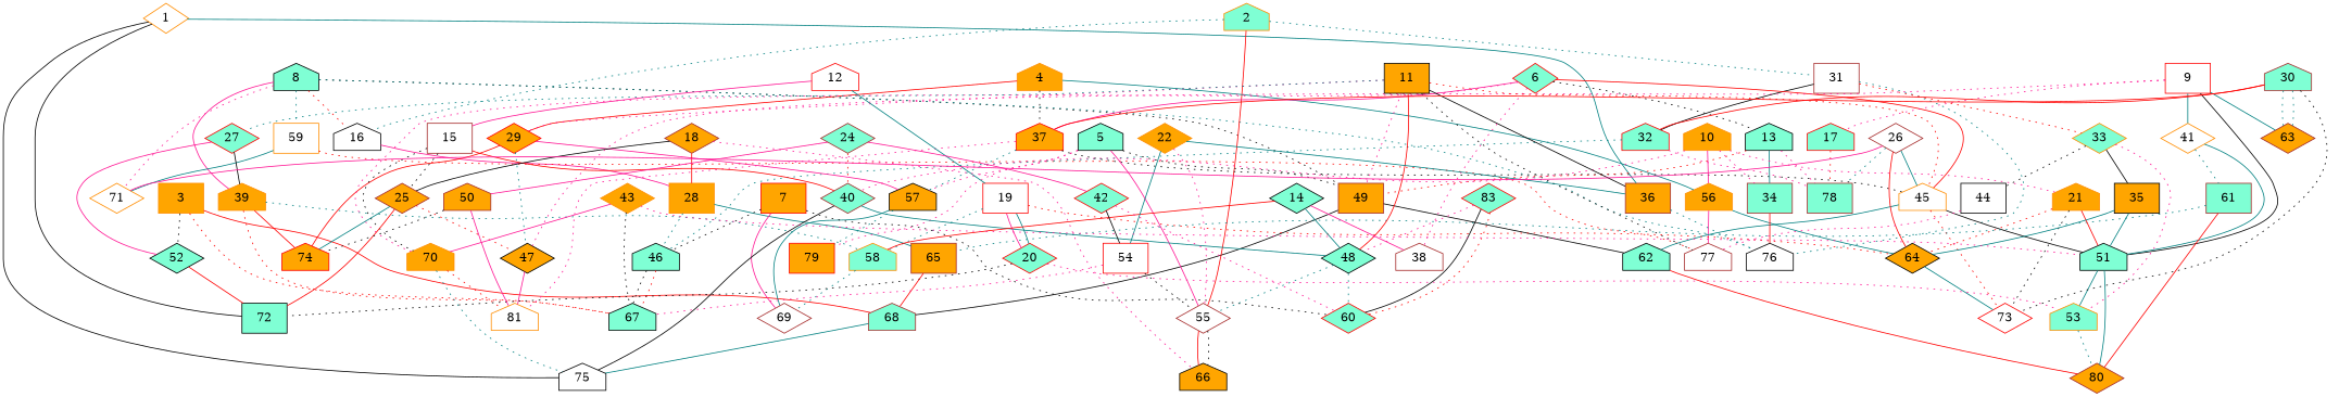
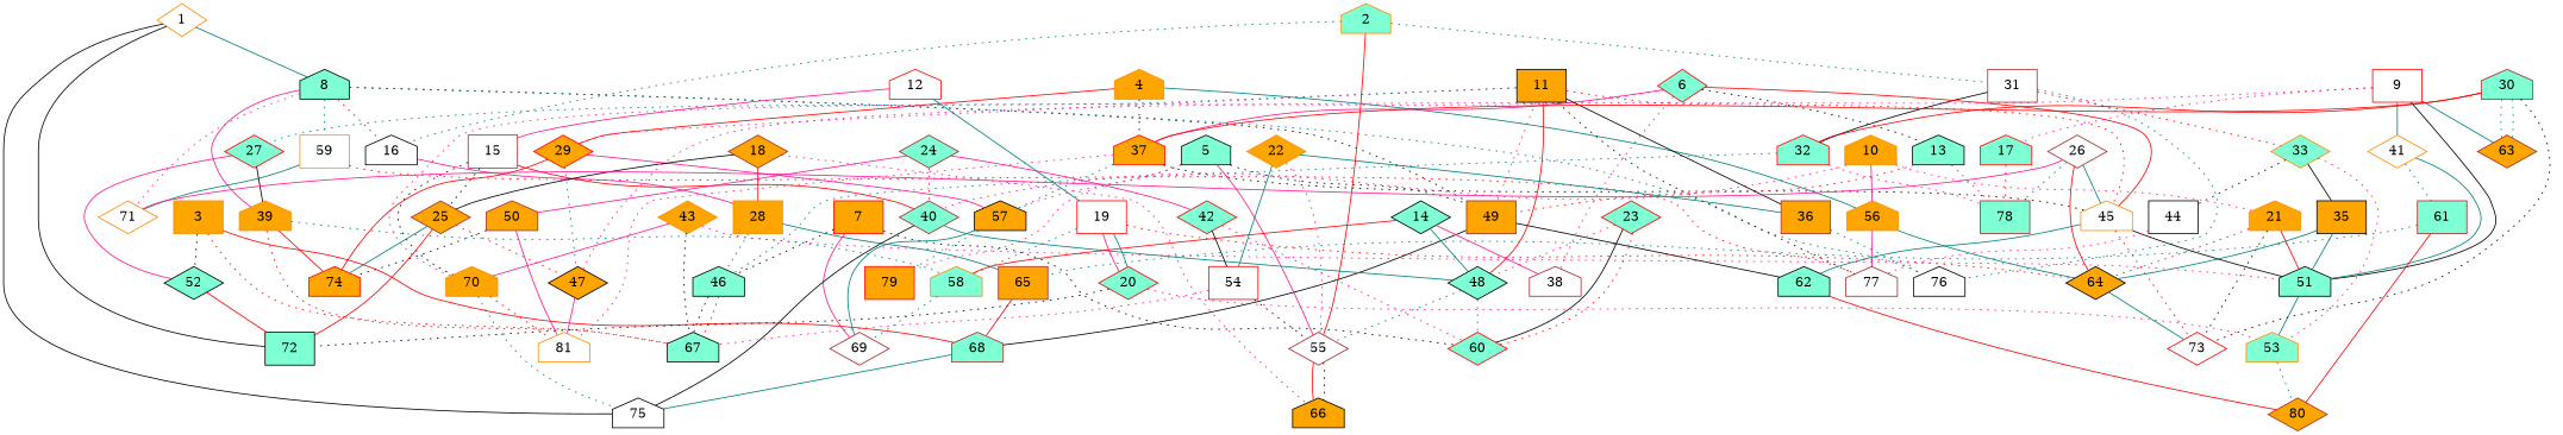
  graph {
    node [color=brown fillcolor=aquamarine shape=house style=filled]
    edge [color=teal style=dotted]
    1 [color=darkorange fillcolor=white shape=diamond]
    8 [color=black]
    72 [color=black shape=box]
    75 [color=black fillcolor=white]
    16 [color=black fillcolor=white]
    49 [fillcolor=orange shape=box]
    39 [color=darkorange fillcolor=orange]
    59 [color=darkorange fillcolor=white shape=box]
    71 [color=darkorange fillcolor=white shape=diamond]
    76 [color=black fillcolor=white]
    2 [color=darkorange]
    31 [fillcolor=white shape=box]
    55 [fillcolor=white shape=diamond]
    28 [color=darkorange fillcolor=orange shape=box]
    32 [color=red]
    33 [color=darkorange shape=diamond]
    66 [color=black fillcolor=orange]
    3 [color=darkorange fillcolor=orange shape=box]
    52 [color=black shape=diamond]
    67 [color=black]
    68
    4 [color=darkorange fillcolor=orange]
    29 [color=red fillcolor=orange shape=diamond]
    37 [color=red fillcolor=orange]
    56 [color=darkorange fillcolor=orange]
    57 [color=black fillcolor=orange]
    47 [color=black fillcolor=orange shape=diamond]
    74 [color=red fillcolor=orange]
    45 [color=darkorange fillcolor=white]
    81 [color=darkorange fillcolor=white]
    77 [fillcolor=white]
    64 [color=black fillcolor=orange shape=diamond]
    5 [color=black]
    79 [color=red fillcolor=orange shape=box]
    62 [color=black]
    69 [fillcolor=white shape=diamond]
    6 [color=red shape=diamond]
    13 [color=black]
    38 [fillcolor=white]
    70 [color=darkorange fillcolor=orange]
-   34 [shape=box]
    78 [shape=box]
    51 [color=black]
    73 [color=red fillcolor=white shape=diamond]
    7 [color=red fillcolor=orange shape=box]
    46 [color=black]
    60 [color=red shape=diamond]
    58 [color=darkorange]
    9 [color=red fillcolor=white shape=box]
    17 [color=red]
    41 [color=darkorange fillcolor=white shape=diamond]
    63 [fillcolor=orange shape=diamond]
    61 [shape=box]
    53 [color=darkorange]
    80 [fillcolor=orange shape=diamond]
    10 [color=darkorange fillcolor=orange]
    21 [color=darkorange fillcolor=orange]
    40 [shape=diamond]
    48 [color=black shape=diamond]
    11 [color=black fillcolor=orange shape=box]
    27 [color=red shape=diamond]
    36 [fillcolor=orange shape=box]
    12 [color=red fillcolor=white]
    15 [fillcolor=white shape=box]
    19 [color=red fillcolor=white shape=box]
    25 [fillcolor=orange shape=diamond]
    20 [color=red shape=diamond]
    14 [color=black shape=diamond]
    65 [fillcolor=orange shape=box]
    18 [fillcolor=orange shape=diamond]
    22 [color=darkorange fillcolor=orange shape=diamond]
    54 [color=red fillcolor=white shape=box]
-   23 [color=red shape=diamond label=83]
+   23 [color=red shape=diamond]
    24 [shape=diamond]
    42 [color=red shape=diamond]
    50 [fillcolor=orange]
    26 [fillcolor=white shape=diamond]
    30
    35 [color=black fillcolor=orange shape=box]
    44 [color=black fillcolor=white shape=box]
    43 [color=darkorange fillcolor=orange shape=diamond]
-   1 -- 36 [style=solid]
+   1 -- 8 [style=solid]
    1 -- 72 [color=black style=solid]
    1 -- 75 [color=black style=solid]
    8 -- 16 [color=red]
    8 -- 49 [color=black]
    8 -- 39 [color=deeppink style=solid]
    8 -- 59
    8 -- 71 [color=deeppink]
    8 -- 76
    16 -- 28 [color=deeppink style=solid]
    49 -- 68 [color=black style=solid]
    49 -- 62 [color=black style=solid]
    39 -- 67 [color=red]
    39 -- 74 [color=red style=solid]
    39 -- 58
    59 -- 71 [style=solid]
    59 -- 77 [color=red]
    2 -- 16
    2 -- 31
    2 -- 55 [color=red style=solid]
    31 -- 76
    31 -- 32 [color=black style=solid]
    31 -- 33 [color=red]
    55 -- 66 [color=red style=solid]
    55 -- 66 [color=black]
    28 -- 46
    28 -- 65 [style=solid]
    32 -- 78 [color=deeppink]
    32 -- 46
    33 -- 53 [color=deeppink]
    33 -- 35 [color=black style=solid]
    33 -- 44 [color=black]
    3 -- 52 [color=black]
    3 -- 67 [color=red]
    3 -- 68 [color=red style=solid]
    52 -- 72 [color=red style=solid]
    68 -- 75 [style=solid]
    4 -- 29 [color=red style=solid]
    4 -- 37 [color=black]
    4 -- 56 [style=solid]
    29 -- 57 [color=deeppink style=solid]
    29 -- 47
    29 -- 74 [color=red style=solid]
    37 -- 57
    37 -- 45 [color=black]
    37 -- 81 [color=deeppink]
    56 -- 77 [color=deeppink style=solid]
    56 -- 64 [style=solid]
    57 -- 79
    57 -- 69 [style=solid]
    47 -- 81 [color=deeppink style=solid]
    45 -- 62 [style=solid]
    45 -- 51 [color=black style=solid]
    45 -- 73 [color=red]
    64 -- 73 [style=solid]
    5 -- 49 [color=black]
    5 -- 55 [color=deeppink style=solid]
    5 -- 57 [color=deeppink]
    5 -- 79 [color=deeppink]
    62 -- 80 [color=red style=solid]
    6 -- 37 [color=deeppink style=solid]
    6 -- 45 [color=red style=solid]
    6 -- 13 [color=black]
    6 -- 38 [color=deeppink]
    6 -- 70 [color=deeppink]
    13 -- 49 [color=red]
-   13 -- 34 [style=solid]
    13 -- 78 [color=deeppink]
    70 -- 75
    70 -- 81 [color=red]
-   34 -- 76 [color=red style=solid]
    51 -- 53 [style=solid]
-   51 -- 80 [style=solid]
    7 -- 69 [color=deeppink style=solid]
    7 -- 46 [color=black]
    7 -- 60 [color=black]
    46 -- 67 [color=black]
    46 -- 67 [color=red]
    58 -- 69
    9 -- 47 [color=deeppink]
    9 -- 51 [color=black style=solid]
    9 -- 17 [color=deeppink]
    9 -- 41 [style=solid]
    9 -- 63 [style=solid]
    17 -- 78 [color=red]
    41 -- 51 [style=solid]
    41 -- 61
    61 -- 80 [color=red style=solid]
    61 -- 65
    53 -- 80
    10 -- 56 [color=deeppink style=solid]
-   10 -- 34 [color=deeppink]
    10 -- 21 [color=deeppink]
    10 -- 40 [color=deeppink]
    21 -- 64 [color=red]
    21 -- 51 [color=red style=solid]
    21 -- 73 [color=black]
    40 -- 75 [color=black style=solid]
    40 -- 48 [style=solid]
    48 -- 55
    48 -- 60
    11 -- 49 [color=deeppink]
    11 -- 29 [color=deeppink]
    11 -- 45 [color=red]
    11 -- 77 [color=black]
    11 -- 48 [color=red style=solid]
    11 -- 27
    11 -- 36 [color=black style=solid]
    27 -- 39 [color=black style=solid]
    27 -- 52 [color=deeppink style=solid]
    36 -- 76
    12 -- 15 [color=deeppink style=solid]
    12 -- 19 [style=solid]
    15 -- 70 [color=black]
    15 -- 40 [color=red style=solid]
    15 -- 25 [color=black]
    19 -- 64 [color=red]
    19 -- 58
    19 -- 20 [color=deeppink style=solid]
    19 -- 20 [style=solid]
    25 -- 72 [color=red style=solid]
    25 -- 47 [color=red]
    25 -- 74 [style=solid]
    20 -- 72 [color=black]
    20 -- 53 [color=deeppink]
    14 -- 38 [color=deeppink style=solid]
    14 -- 58 [color=red style=solid]
    14 -- 48 [style=solid]
    65 -- 68 [color=red style=solid]
    18 -- 28 [color=red style=solid]
    18 -- 66 [color=deeppink]
    18 -- 25 [color=black style=solid]
    22 -- 55 [color=deeppink]
    22 -- 36 [style=solid]
    22 -- 54 [style=solid]
    54 -- 55 [color=black]
    54 -- 67 [color=deeppink]
    23 -- 60 [color=black style=solid]
    23 -- 60 [color=red]
    23 -- 48 [color=deeppink]
    24 -- 40 [color=red]
    24 -- 42 [color=deeppink style=solid]
    24 -- 50 [color=deeppink style=solid]
    42 -- 60 [color=deeppink]
    42 -- 54 [color=black style=solid]
    50 -- 74 [color=black]
    50 -- 81 [color=deeppink style=solid]
    26 -- 71 [color=deeppink style=solid]
    26 -- 45 [style=solid]
    26 -- 64 [color=red style=solid]
    26 -- 78
    30 -- 32 [color=red style=solid]
    30 -- 37 [color=red style=solid]
    30 -- 73 [color=black]
    30 -- 63
    30 -- 63
    35 -- 64 [style=solid]
    35 -- 51 [style=solid]
    44 -- 77 [color=deeppink]
    43 -- 67 [color=black]
    43 -- 70 [color=deeppink style=solid]
    43 -- 51 [color=deeppink]
  }
